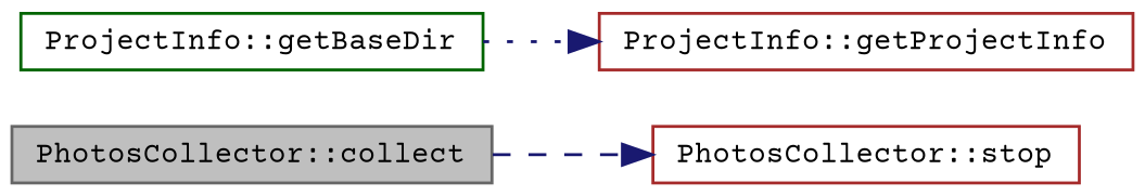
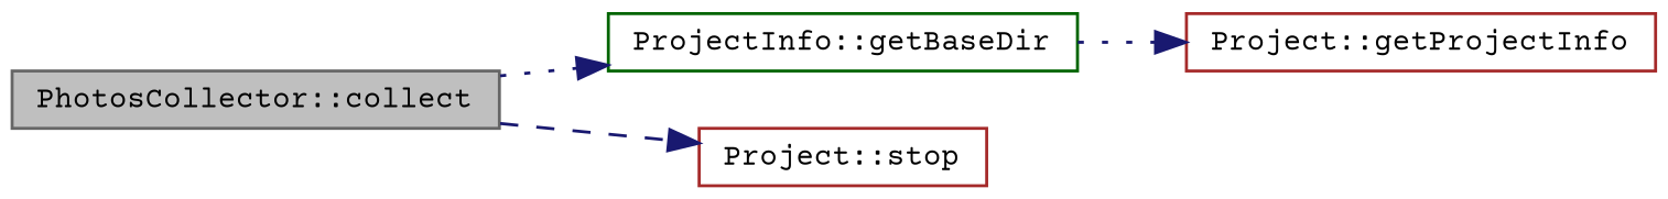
  digraph {
    fontname="Courier Prime"
    rankdir=LR
    node [color=brown fillcolor=white fontname="Courier Prime" fontsize=10 shape=record style=filled]
    edge [color=midnightblue fontname="Courier Prime" fontsize=10 labelfontname=Helvetica labelfontsize=10 style=dotted]
    n1 [color=gray40 fillcolor=grey75 fontcolor=black height=0.2 label="PhotosCollector::collect" width=0.4]
    n2 [color=darkgreen height=0.2 label="ProjectInfo::getBaseDir" width=0.4]
-   n3 [height=0.2 label="PhotosCollector::stop" width=0.4]
-   n4 [height=0.2 label="ProjectInfo::getProjectInfo" width=0.4]
+   n3 [height=0.2 label="Project::stop" width=0.4]
+   n4 [height=0.2 label="Project::getProjectInfo" width=0.4]
+   n1 -> n2
    n1 -> n3 [style=dashed]
    n2 -> n4
  }
